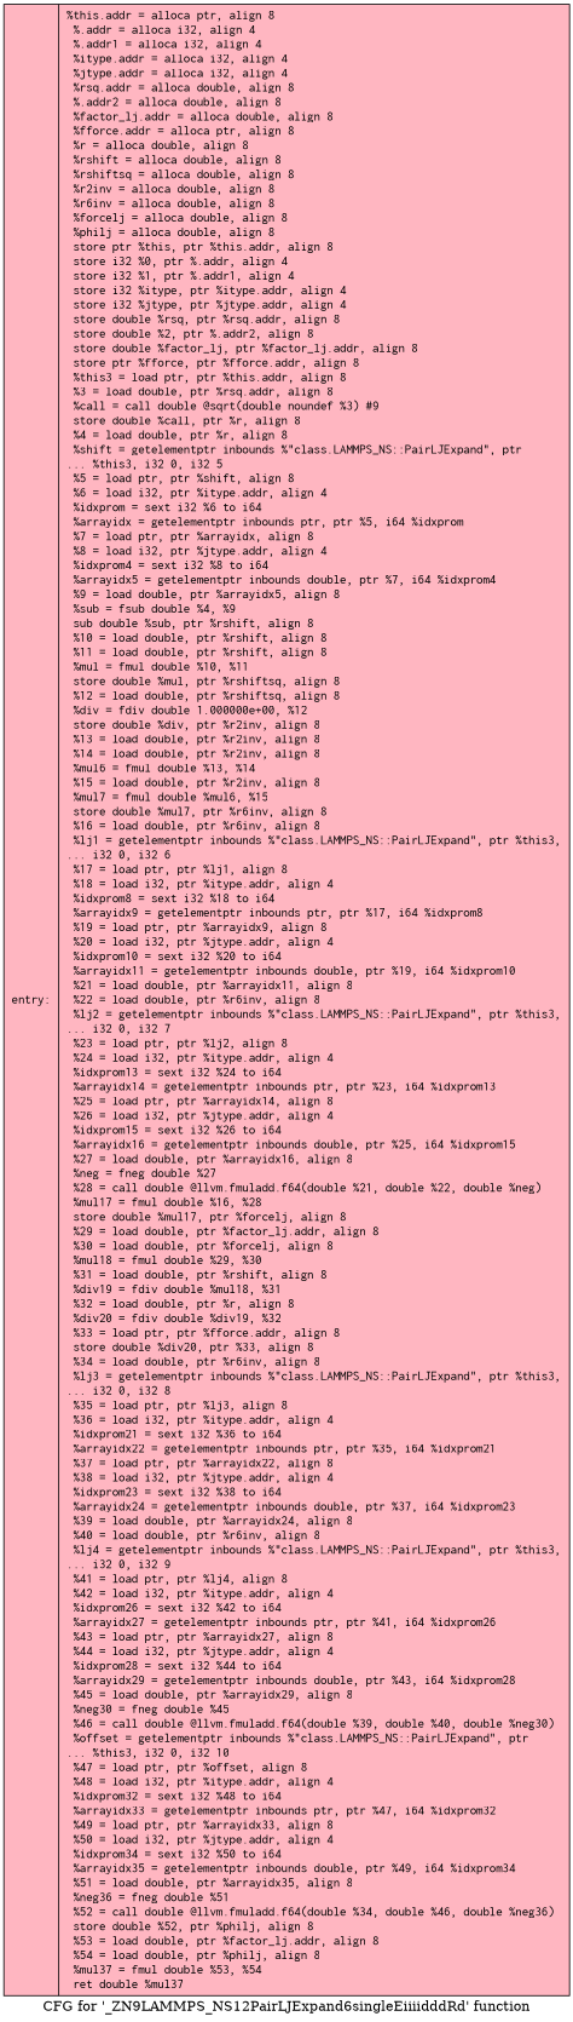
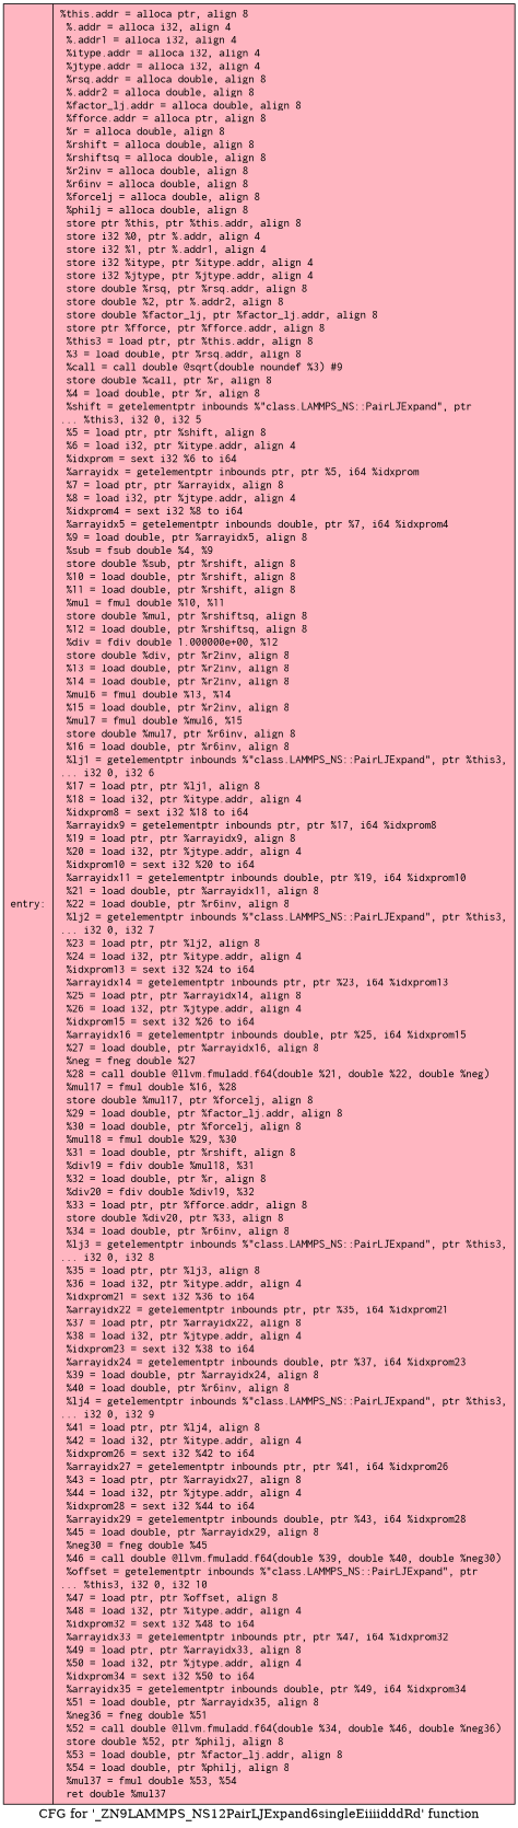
  digraph {
    label="CFG for '_ZN9LAMMPS_NS12PairLJExpand6singleEiiiidddRd' function"
    rankdir=LR
-   n1 [color=black fillcolor=lightpink fontname=Courier label="{entry:\l|  %this.addr = alloca ptr, align 8\l  %.addr = alloca i32, align 4\l  %.addr1 = alloca i32, align 4\l  %itype.addr = alloca i32, align 4\l  %jtype.addr = alloca i32, align 4\l  %rsq.addr = alloca double, align 8\l  %.addr2 = alloca double, align 8\l  %factor_lj.addr = alloca double, align 8\l  %fforce.addr = alloca ptr, align 8\l  %r = alloca double, align 8\l  %rshift = alloca double, align 8\l  %rshiftsq = alloca double, align 8\l  %r2inv = alloca double, align 8\l  %r6inv = alloca double, align 8\l  %forcelj = alloca double, align 8\l  %philj = alloca double, align 8\l  store ptr %this, ptr %this.addr, align 8\l  store i32 %0, ptr %.addr, align 4\l  store i32 %1, ptr %.addr1, align 4\l  store i32 %itype, ptr %itype.addr, align 4\l  store i32 %jtype, ptr %jtype.addr, align 4\l  store double %rsq, ptr %rsq.addr, align 8\l  store double %2, ptr %.addr2, align 8\l  store double %factor_lj, ptr %factor_lj.addr, align 8\l  store ptr %fforce, ptr %fforce.addr, align 8\l  %this3 = load ptr, ptr %this.addr, align 8\l  %3 = load double, ptr %rsq.addr, align 8\l  %call = call double @sqrt(double noundef %3) #9\l  store double %call, ptr %r, align 8\l  %4 = load double, ptr %r, align 8\l  %shift = getelementptr inbounds %\"class.LAMMPS_NS::PairLJExpand\", ptr\l... %this3, i32 0, i32 5\l  %5 = load ptr, ptr %shift, align 8\l  %6 = load i32, ptr %itype.addr, align 4\l  %idxprom = sext i32 %6 to i64\l  %arrayidx = getelementptr inbounds ptr, ptr %5, i64 %idxprom\l  %7 = load ptr, ptr %arrayidx, align 8\l  %8 = load i32, ptr %jtype.addr, align 4\l  %idxprom4 = sext i32 %8 to i64\l  %arrayidx5 = getelementptr inbounds double, ptr %7, i64 %idxprom4\l  %9 = load double, ptr %arrayidx5, align 8\l  %sub = fsub double %4, %9\l  sub double %sub, ptr %rshift, align 8\l  %10 = load double, ptr %rshift, align 8\l  %11 = load double, ptr %rshift, align 8\l  %mul = fmul double %10, %11\l  store double %mul, ptr %rshiftsq, align 8\l  %12 = load double, ptr %rshiftsq, align 8\l  %div = fdiv double 1.000000e+00, %12\l  store double %div, ptr %r2inv, align 8\l  %13 = load double, ptr %r2inv, align 8\l  %14 = load double, ptr %r2inv, align 8\l  %mul6 = fmul double %13, %14\l  %15 = load double, ptr %r2inv, align 8\l  %mul7 = fmul double %mul6, %15\l  store double %mul7, ptr %r6inv, align 8\l  %16 = load double, ptr %r6inv, align 8\l  %lj1 = getelementptr inbounds %\"class.LAMMPS_NS::PairLJExpand\", ptr %this3,\l... i32 0, i32 6\l  %17 = load ptr, ptr %lj1, align 8\l  %18 = load i32, ptr %itype.addr, align 4\l  %idxprom8 = sext i32 %18 to i64\l  %arrayidx9 = getelementptr inbounds ptr, ptr %17, i64 %idxprom8\l  %19 = load ptr, ptr %arrayidx9, align 8\l  %20 = load i32, ptr %jtype.addr, align 4\l  %idxprom10 = sext i32 %20 to i64\l  %arrayidx11 = getelementptr inbounds double, ptr %19, i64 %idxprom10\l  %21 = load double, ptr %arrayidx11, align 8\l  %22 = load double, ptr %r6inv, align 8\l  %lj2 = getelementptr inbounds %\"class.LAMMPS_NS::PairLJExpand\", ptr %this3,\l... i32 0, i32 7\l  %23 = load ptr, ptr %lj2, align 8\l  %24 = load i32, ptr %itype.addr, align 4\l  %idxprom13 = sext i32 %24 to i64\l  %arrayidx14 = getelementptr inbounds ptr, ptr %23, i64 %idxprom13\l  %25 = load ptr, ptr %arrayidx14, align 8\l  %26 = load i32, ptr %jtype.addr, align 4\l  %idxprom15 = sext i32 %26 to i64\l  %arrayidx16 = getelementptr inbounds double, ptr %25, i64 %idxprom15\l  %27 = load double, ptr %arrayidx16, align 8\l  %neg = fneg double %27\l  %28 = call double @llvm.fmuladd.f64(double %21, double %22, double %neg)\l  %mul17 = fmul double %16, %28\l  store double %mul17, ptr %forcelj, align 8\l  %29 = load double, ptr %factor_lj.addr, align 8\l  %30 = load double, ptr %forcelj, align 8\l  %mul18 = fmul double %29, %30\l  %31 = load double, ptr %rshift, align 8\l  %div19 = fdiv double %mul18, %31\l  %32 = load double, ptr %r, align 8\l  %div20 = fdiv double %div19, %32\l  %33 = load ptr, ptr %fforce.addr, align 8\l  store double %div20, ptr %33, align 8\l  %34 = load double, ptr %r6inv, align 8\l  %lj3 = getelementptr inbounds %\"class.LAMMPS_NS::PairLJExpand\", ptr %this3,\l... i32 0, i32 8\l  %35 = load ptr, ptr %lj3, align 8\l  %36 = load i32, ptr %itype.addr, align 4\l  %idxprom21 = sext i32 %36 to i64\l  %arrayidx22 = getelementptr inbounds ptr, ptr %35, i64 %idxprom21\l  %37 = load ptr, ptr %arrayidx22, align 8\l  %38 = load i32, ptr %jtype.addr, align 4\l  %idxprom23 = sext i32 %38 to i64\l  %arrayidx24 = getelementptr inbounds double, ptr %37, i64 %idxprom23\l  %39 = load double, ptr %arrayidx24, align 8\l  %40 = load double, ptr %r6inv, align 8\l  %lj4 = getelementptr inbounds %\"class.LAMMPS_NS::PairLJExpand\", ptr %this3,\l... i32 0, i32 9\l  %41 = load ptr, ptr %lj4, align 8\l  %42 = load i32, ptr %itype.addr, align 4\l  %idxprom26 = sext i32 %42 to i64\l  %arrayidx27 = getelementptr inbounds ptr, ptr %41, i64 %idxprom26\l  %43 = load ptr, ptr %arrayidx27, align 8\l  %44 = load i32, ptr %jtype.addr, align 4\l  %idxprom28 = sext i32 %44 to i64\l  %arrayidx29 = getelementptr inbounds double, ptr %43, i64 %idxprom28\l  %45 = load double, ptr %arrayidx29, align 8\l  %neg30 = fneg double %45\l  %46 = call double @llvm.fmuladd.f64(double %39, double %40, double %neg30)\l  %offset = getelementptr inbounds %\"class.LAMMPS_NS::PairLJExpand\", ptr\l... %this3, i32 0, i32 10\l  %47 = load ptr, ptr %offset, align 8\l  %48 = load i32, ptr %itype.addr, align 4\l  %idxprom32 = sext i32 %48 to i64\l  %arrayidx33 = getelementptr inbounds ptr, ptr %47, i64 %idxprom32\l  %49 = load ptr, ptr %arrayidx33, align 8\l  %50 = load i32, ptr %jtype.addr, align 4\l  %idxprom34 = sext i32 %50 to i64\l  %arrayidx35 = getelementptr inbounds double, ptr %49, i64 %idxprom34\l  %51 = load double, ptr %arrayidx35, align 8\l  %neg36 = fneg double %51\l  %52 = call double @llvm.fmuladd.f64(double %34, double %46, double %neg36)\l  store double %52, ptr %philj, align 8\l  %53 = load double, ptr %factor_lj.addr, align 8\l  %54 = load double, ptr %philj, align 8\l  %mul37 = fmul double %53, %54\l  ret double %mul37\l}" shape=record style=filled]
+   n1 [color=black fillcolor=lightpink fontname=Courier label="{entry:\l|  %this.addr = alloca ptr, align 8\l  %.addr = alloca i32, align 4\l  %.addr1 = alloca i32, align 4\l  %itype.addr = alloca i32, align 4\l  %jtype.addr = alloca i32, align 4\l  %rsq.addr = alloca double, align 8\l  %.addr2 = alloca double, align 8\l  %factor_lj.addr = alloca double, align 8\l  %fforce.addr = alloca ptr, align 8\l  %r = alloca double, align 8\l  %rshift = alloca double, align 8\l  %rshiftsq = alloca double, align 8\l  %r2inv = alloca double, align 8\l  %r6inv = alloca double, align 8\l  %forcelj = alloca double, align 8\l  %philj = alloca double, align 8\l  store ptr %this, ptr %this.addr, align 8\l  store i32 %0, ptr %.addr, align 4\l  store i32 %1, ptr %.addr1, align 4\l  store i32 %itype, ptr %itype.addr, align 4\l  store i32 %jtype, ptr %jtype.addr, align 4\l  store double %rsq, ptr %rsq.addr, align 8\l  store double %2, ptr %.addr2, align 8\l  store double %factor_lj, ptr %factor_lj.addr, align 8\l  store ptr %fforce, ptr %fforce.addr, align 8\l  %this3 = load ptr, ptr %this.addr, align 8\l  %3 = load double, ptr %rsq.addr, align 8\l  %call = call double @sqrt(double noundef %3) #9\l  store double %call, ptr %r, align 8\l  %4 = load double, ptr %r, align 8\l  %shift = getelementptr inbounds %\"class.LAMMPS_NS::PairLJExpand\", ptr\l... %this3, i32 0, i32 5\l  %5 = load ptr, ptr %shift, align 8\l  %6 = load i32, ptr %itype.addr, align 4\l  %idxprom = sext i32 %6 to i64\l  %arrayidx = getelementptr inbounds ptr, ptr %5, i64 %idxprom\l  %7 = load ptr, ptr %arrayidx, align 8\l  %8 = load i32, ptr %jtype.addr, align 4\l  %idxprom4 = sext i32 %8 to i64\l  %arrayidx5 = getelementptr inbounds double, ptr %7, i64 %idxprom4\l  %9 = load double, ptr %arrayidx5, align 8\l  %sub = fsub double %4, %9\l  store double %sub, ptr %rshift, align 8\l  %10 = load double, ptr %rshift, align 8\l  %11 = load double, ptr %rshift, align 8\l  %mul = fmul double %10, %11\l  store double %mul, ptr %rshiftsq, align 8\l  %12 = load double, ptr %rshiftsq, align 8\l  %div = fdiv double 1.000000e+00, %12\l  store double %div, ptr %r2inv, align 8\l  %13 = load double, ptr %r2inv, align 8\l  %14 = load double, ptr %r2inv, align 8\l  %mul6 = fmul double %13, %14\l  %15 = load double, ptr %r2inv, align 8\l  %mul7 = fmul double %mul6, %15\l  store double %mul7, ptr %r6inv, align 8\l  %16 = load double, ptr %r6inv, align 8\l  %lj1 = getelementptr inbounds %\"class.LAMMPS_NS::PairLJExpand\", ptr %this3,\l... i32 0, i32 6\l  %17 = load ptr, ptr %lj1, align 8\l  %18 = load i32, ptr %itype.addr, align 4\l  %idxprom8 = sext i32 %18 to i64\l  %arrayidx9 = getelementptr inbounds ptr, ptr %17, i64 %idxprom8\l  %19 = load ptr, ptr %arrayidx9, align 8\l  %20 = load i32, ptr %jtype.addr, align 4\l  %idxprom10 = sext i32 %20 to i64\l  %arrayidx11 = getelementptr inbounds double, ptr %19, i64 %idxprom10\l  %21 = load double, ptr %arrayidx11, align 8\l  %22 = load double, ptr %r6inv, align 8\l  %lj2 = getelementptr inbounds %\"class.LAMMPS_NS::PairLJExpand\", ptr %this3,\l... i32 0, i32 7\l  %23 = load ptr, ptr %lj2, align 8\l  %24 = load i32, ptr %itype.addr, align 4\l  %idxprom13 = sext i32 %24 to i64\l  %arrayidx14 = getelementptr inbounds ptr, ptr %23, i64 %idxprom13\l  %25 = load ptr, ptr %arrayidx14, align 8\l  %26 = load i32, ptr %jtype.addr, align 4\l  %idxprom15 = sext i32 %26 to i64\l  %arrayidx16 = getelementptr inbounds double, ptr %25, i64 %idxprom15\l  %27 = load double, ptr %arrayidx16, align 8\l  %neg = fneg double %27\l  %28 = call double @llvm.fmuladd.f64(double %21, double %22, double %neg)\l  %mul17 = fmul double %16, %28\l  store double %mul17, ptr %forcelj, align 8\l  %29 = load double, ptr %factor_lj.addr, align 8\l  %30 = load double, ptr %forcelj, align 8\l  %mul18 = fmul double %29, %30\l  %31 = load double, ptr %rshift, align 8\l  %div19 = fdiv double %mul18, %31\l  %32 = load double, ptr %r, align 8\l  %div20 = fdiv double %div19, %32\l  %33 = load ptr, ptr %fforce.addr, align 8\l  store double %div20, ptr %33, align 8\l  %34 = load double, ptr %r6inv, align 8\l  %lj3 = getelementptr inbounds %\"class.LAMMPS_NS::PairLJExpand\", ptr %this3,\l... i32 0, i32 8\l  %35 = load ptr, ptr %lj3, align 8\l  %36 = load i32, ptr %itype.addr, align 4\l  %idxprom21 = sext i32 %36 to i64\l  %arrayidx22 = getelementptr inbounds ptr, ptr %35, i64 %idxprom21\l  %37 = load ptr, ptr %arrayidx22, align 8\l  %38 = load i32, ptr %jtype.addr, align 4\l  %idxprom23 = sext i32 %38 to i64\l  %arrayidx24 = getelementptr inbounds double, ptr %37, i64 %idxprom23\l  %39 = load double, ptr %arrayidx24, align 8\l  %40 = load double, ptr %r6inv, align 8\l  %lj4 = getelementptr inbounds %\"class.LAMMPS_NS::PairLJExpand\", ptr %this3,\l... i32 0, i32 9\l  %41 = load ptr, ptr %lj4, align 8\l  %42 = load i32, ptr %itype.addr, align 4\l  %idxprom26 = sext i32 %42 to i64\l  %arrayidx27 = getelementptr inbounds ptr, ptr %41, i64 %idxprom26\l  %43 = load ptr, ptr %arrayidx27, align 8\l  %44 = load i32, ptr %jtype.addr, align 4\l  %idxprom28 = sext i32 %44 to i64\l  %arrayidx29 = getelementptr inbounds double, ptr %43, i64 %idxprom28\l  %45 = load double, ptr %arrayidx29, align 8\l  %neg30 = fneg double %45\l  %46 = call double @llvm.fmuladd.f64(double %39, double %40, double %neg30)\l  %offset = getelementptr inbounds %\"class.LAMMPS_NS::PairLJExpand\", ptr\l... %this3, i32 0, i32 10\l  %47 = load ptr, ptr %offset, align 8\l  %48 = load i32, ptr %itype.addr, align 4\l  %idxprom32 = sext i32 %48 to i64\l  %arrayidx33 = getelementptr inbounds ptr, ptr %47, i64 %idxprom32\l  %49 = load ptr, ptr %arrayidx33, align 8\l  %50 = load i32, ptr %jtype.addr, align 4\l  %idxprom34 = sext i32 %50 to i64\l  %arrayidx35 = getelementptr inbounds double, ptr %49, i64 %idxprom34\l  %51 = load double, ptr %arrayidx35, align 8\l  %neg36 = fneg double %51\l  %52 = call double @llvm.fmuladd.f64(double %34, double %46, double %neg36)\l  store double %52, ptr %philj, align 8\l  %53 = load double, ptr %factor_lj.addr, align 8\l  %54 = load double, ptr %philj, align 8\l  %mul37 = fmul double %53, %54\l  ret double %mul37\l}" shape=record style=filled]
  }
